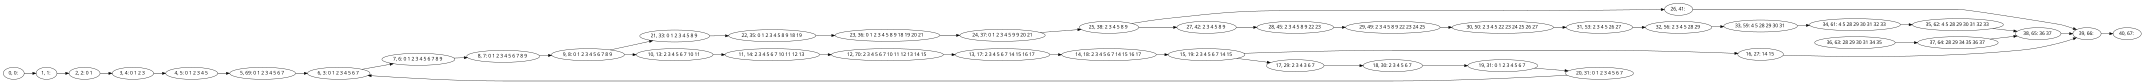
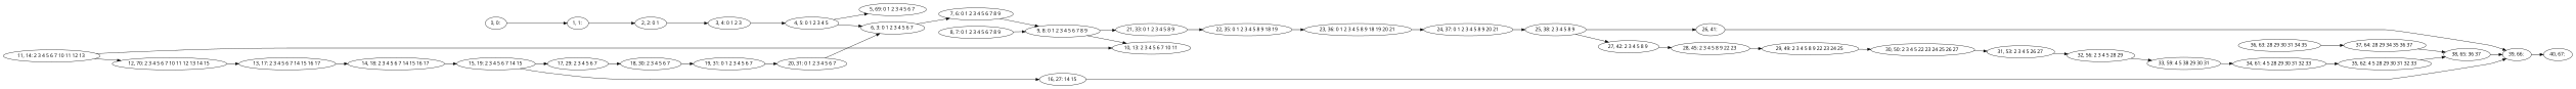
  digraph {
    fontname="Open Sans"
    rankdir=LR
    node [fontname="Open Sans"]
    edge [fontname="Open Sans"]
    n1 [label="0, 0: "]
    n2 [label="1, 1: "]
    n3 [label="2, 2: 0 1 "]
    n4 [label="3, 4: 0 1 2 3 "]
    n5 [label="4, 5: 0 1 2 3 4 5 "]
    n6 [label="5, 69: 0 1 2 3 4 5 6 7 "]
    n7 [label="6, 3: 0 1 2 3 4 5 6 7 "]
    n8 [label="7, 6: 0 1 2 3 4 5 6 7 8 9 "]
    n9 [label="8, 7: 0 1 2 3 4 5 6 7 8 9 "]
    n10 [label="9, 8: 0 1 2 3 4 5 6 7 8 9 "]
    n11 [label="10, 13: 2 3 4 5 6 7 10 11 "]
    n12 [label="21, 33: 0 1 2 3 4 5 8 9 "]
    n13 [label="11, 14: 2 3 4 5 6 7 10 11 12 13 "]
    n14 [label="22, 35: 0 1 2 3 4 5 8 9 18 19 "]
    n15 [label="12, 70: 2 3 4 5 6 7 10 11 12 13 14 15 "]
    n16 [label="13, 17: 2 3 4 5 6 7 14 15 16 17 "]
    n17 [label="14, 18: 2 3 4 5 6 7 14 15 16 17 "]
    n18 [label="15, 19: 2 3 4 5 6 7 14 15 "]
    n19 [label="16, 27: 14 15 "]
-   n20 [label="17, 29: 2 3 4 3 6 7"]
+   n20 [label="17, 29: 2 3 4 5 6 7 "]
    n21 [label="39, 66: "]
    n22 [label="18, 30: 2 3 4 5 6 7 "]
    n23 [label="40, 67: "]
    n24 [label="19, 31: 0 1 2 3 4 5 6 7 "]
    n25 [label="20, 31: 0 1 2 3 4 5 6 7"]
    n26 [label="23, 36: 0 1 2 3 4 5 8 9 18 19 20 21 "]
-   n27 [label="24, 37: 0 1 2 3 4 5 9 9 20 21"]
+   n27 [label="24, 37: 0 1 2 3 4 5 8 9 20 21 "]
    n28 [label="25, 38: 2 3 4 5 8 9 "]
    n29 [label="26, 41: "]
    n30 [label="27, 42: 2 3 4 5 8 9 "]
    n31 [label="28, 45: 2 3 4 5 8 9 22 23 "]
    n32 [label="29, 49: 2 3 4 5 8 9 22 23 24 25 "]
    n33 [label="30, 50: 2 3 4 5 22 23 24 25 26 27 "]
    n34 [label="31, 53: 2 3 4 5 26 27 "]
    n35 [label="32, 56: 2 3 4 5 28 29 "]
-   n36 [label="33, 59: 4 5 28 29 30 31 "]
+   n36 [label="33, 59: 4 5 38 29 30 31"]
    n37 [label="34, 61: 4 5 28 29 30 31 32 33 "]
    n38 [label="35, 62: 4 5 28 29 30 31 32 33 "]
    n39 [label="38, 65: 36 37 "]
    n40 [label="36, 63: 28 29 30 31 34 35 "]
    n41 [label="37, 64: 28 29 34 35 36 37 "]
    n1 -> n2
    n2 -> n3
    n3 -> n4
    n4 -> n5
    n5 -> n6
-   n6 -> n7
+   n5 -> n7
    n7 -> n8
-   n8 -> n9
+   n8 -> n10
    n9 -> n10
    n10 -> n11
    n10 -> n12
-   n11 -> n13
+   n13 -> n11
    n12 -> n14
    n13 -> n15
    n14 -> n26
    n15 -> n16
    n16 -> n17
    n17 -> n18
    n18 -> n19
    n18 -> n20
    n19 -> n21
    n20 -> n22
    n21 -> n23
    n22 -> n24
    n24 -> n25
    n25 -> n7
    n26 -> n27
    n27 -> n28
    n28 -> n29
    n28 -> n30
    n29 -> n21
    n30 -> n31
    n31 -> n32
    n32 -> n33
    n33 -> n34
    n34 -> n35
    n35 -> n36
    n36 -> n37
    n37 -> n38
    n38 -> n39
    n39 -> n21
    n40 -> n41
    n41 -> n39
  }
